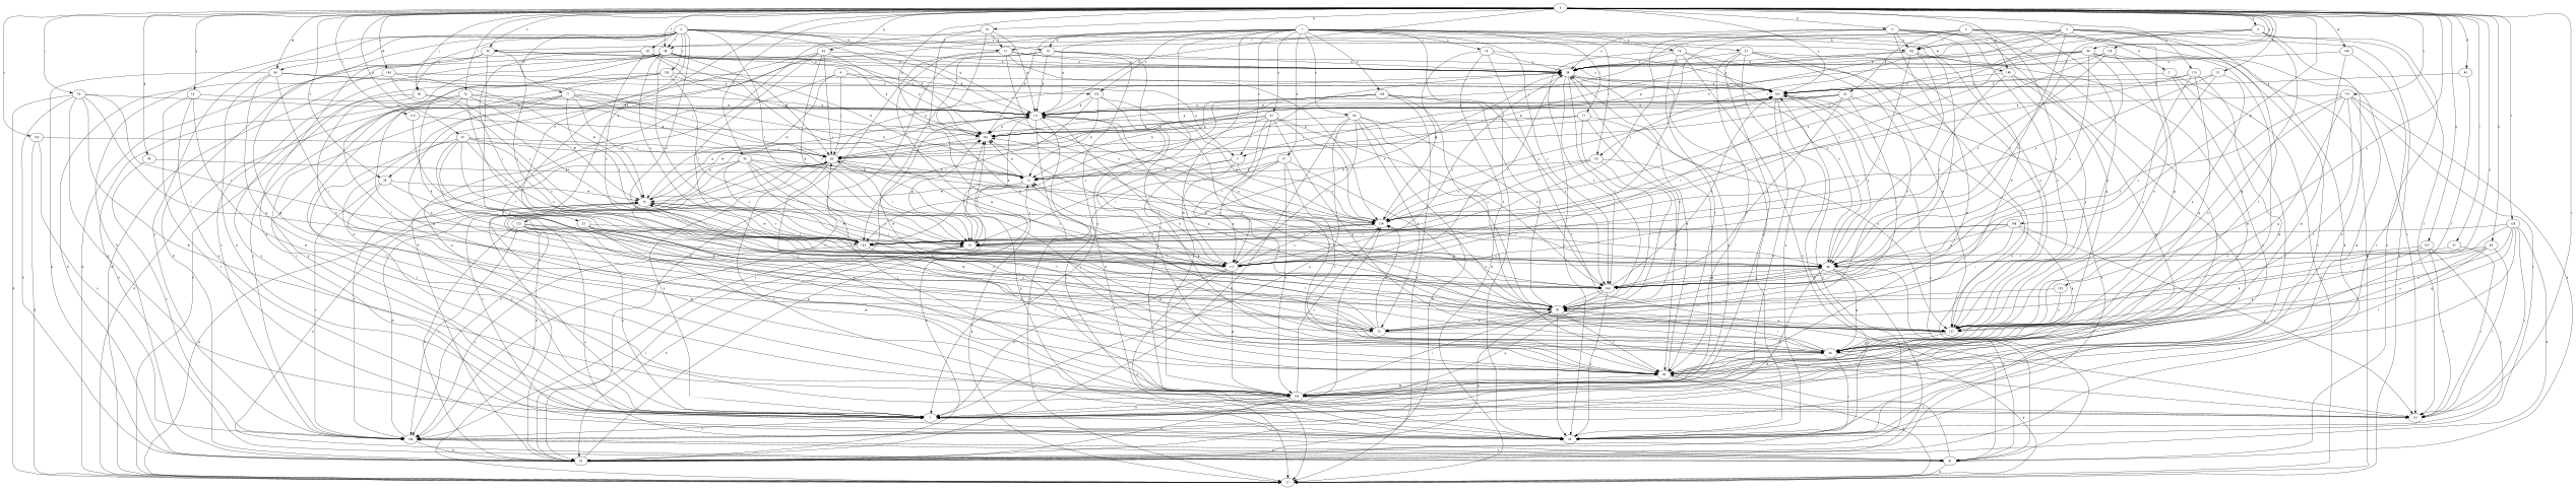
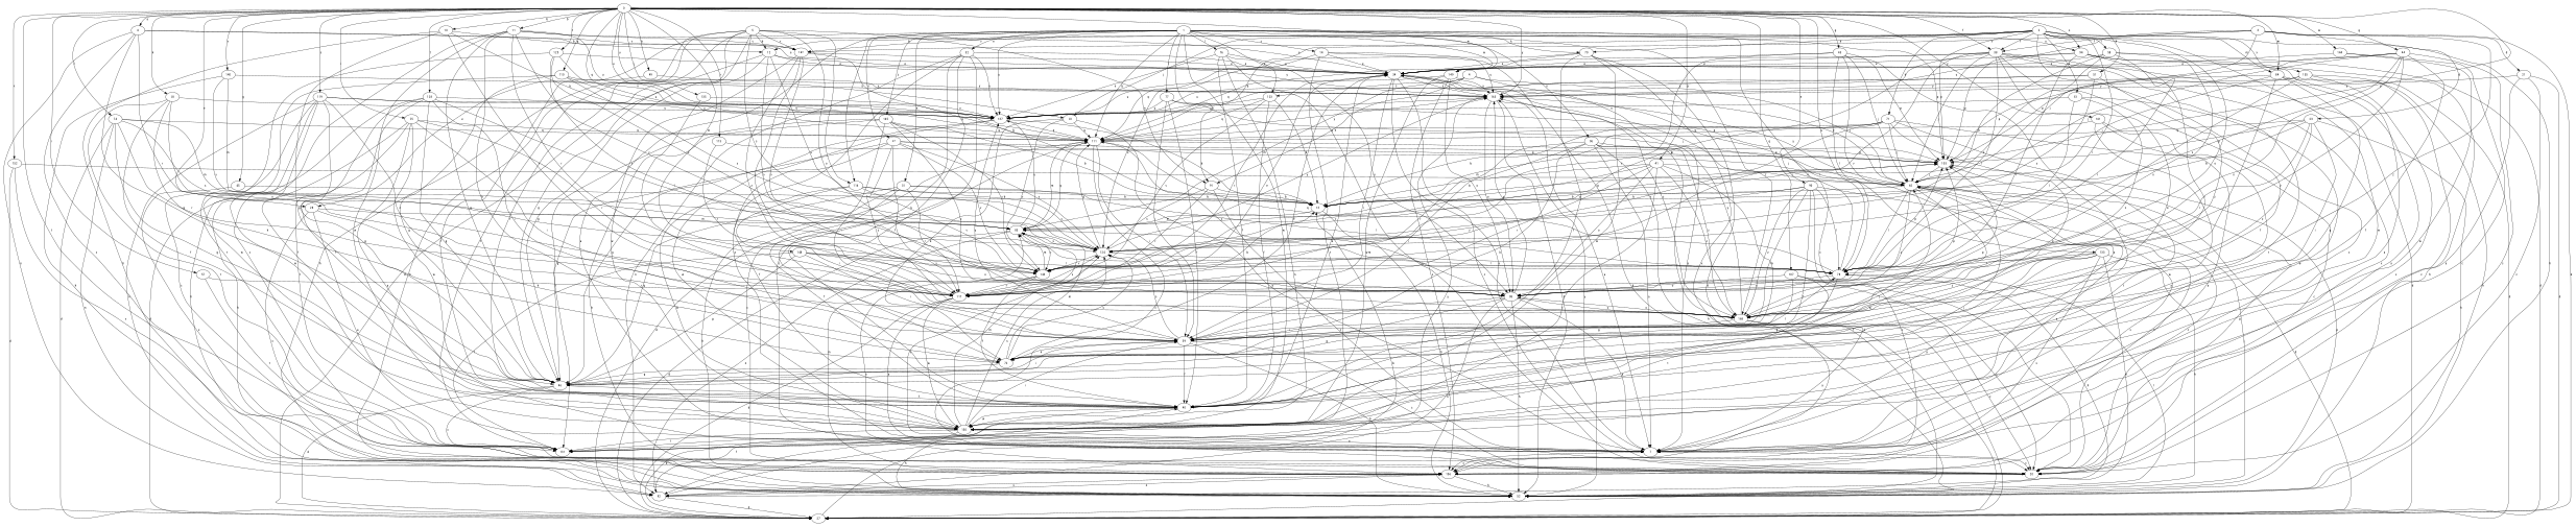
  strict digraph {
    fontname="Roboto Condensed"
    node [fontname="Roboto Condensed"]
    edge [fontname="Roboto Condensed"]
    0
    6
    10
    11
    28
    38
    41
    43
    44
    45
    49
    51
    55
    57
    60
    68
    74
    84
    90
    94
    105
    107
    110
    111
    113
    119
    125
    128
    131
    133
    135
    137
    140
    144
    148
    149
    152
    161
    163
    142
    156
    46
    34
    92
    117
    12
    52
    20
    150
    72
    143
    7
    85
    78
    27
    65
    40
    124
    168
    98
    13
    59
    1
    14
    31
    32
    70
    76
    77
    91
    96
    97
    116
    123
    165
    2
    33
    58
    71
    155
    3
    21
    23
    4
    5
    0 -> 6 [label=a]
    0 -> 10 [label=b]
    0 -> 11 [label=b]
    0 -> 28 [label=e]
    0 -> 38 [label=f]
    0 -> 41 [label=g]
    0 -> 43 [label=g]
    0 -> 44 [label=g]
    0 -> 45 [label=g]
    0 -> 49 [label=h]
    0 -> 51 [label=h]
    0 -> 55 [label=i]
    0 -> 57 [label=i]
    0 -> 60 [label=j]
    0 -> 68 [label=k]
    0 -> 74 [label=l]
    0 -> 84 [label=m]
    0 -> 90 [label=n]
    0 -> 94 [label=o]
    0 -> 105 [label=p]
    0 -> 107 [label=q]
    0 -> 110 [label=q]
    0 -> 111 [label=q]
    0 -> 113 [label=r]
    0 -> 119 [label=s]
    0 -> 125 [label=t]
    0 -> 128 [label=t]
    0 -> 131 [label=t]
    0 -> 133 [label=u]
    0 -> 135 [label=u]
    0 -> 137 [label=u]
    0 -> 140 [label=v]
    0 -> 144 [label=w]
    0 -> 148 [label=w]
    0 -> 149 [label=w]
    0 -> 152 [label=x]
    0 -> 161 [label=y]
    0 -> 163 [label=y]
    6 -> 142 [label=v]
    6 -> 156 [label=x]
    6 -> 46 [label=g]
    6 -> 34 [label=e]
    6 -> 92 [label=n]
    6 -> 117 [label=r]
    10 -> 111 [label=q]
    10 -> 46 [label=g]
    10 -> 117 [label=r]
    10 -> 12 [label=b]
    10 -> 52 [label=h]
    11 -> 137 [label=u]
    11 -> 142 [label=v]
    11 -> 46 [label=g]
    11 -> 34 [label=e]
    11 -> 117 [label=r]
    11 -> 20 [label=c]
    11 -> 150 [label=w]
    11 -> 72 [label=k]
    11 -> 143 [label=v]
    28 -> 156 [label=x]
    28 -> 72 [label=k]
    28 -> 7 [label=a]
    28 -> 85 [label=m]
    38 -> 111 [label=q]
+   38 -> 131 [label=t]
    38 -> 156 [label=x]
    38 -> 34 [label=e]
    38 -> 72 [label=k]
    38 -> 143 [label=v]
    38 -> 78 [label=l]
    38 -> 27 [label=d]
    38 -> 65 [label=j]
    38 -> 40 [label=f]
    38 -> 124 [label=s]
    41 -> 131 [label=t]
    41 -> 117 [label=r]
    41 -> 72 [label=k]
    41 -> 143 [label=v]
    41 -> 65 [label=j]
    41 -> 168 [label=z]
    41 -> 98 [label=o]
    41 -> 13 [label=b]
    43 -> 105 [label=p]
    43 -> 34 [label=e]
    43 -> 143 [label=v]
    43 -> 7 [label=a]
    43 -> 78 [label=l]
    43 -> 65 [label=j]
    43 -> 40 [label=f]
    44 -> 105 [label=p]
    44 -> 34 [label=e]
    44 -> 20 [label=c]
    44 -> 65 [label=j]
    44 -> 40 [label=f]
    44 -> 124 [label=s]
    44 -> 168 [label=z]
    44 -> 98 [label=o]
    45 -> 156 [label=x]
    45 -> 13 [label=b]
    49 -> 163 [label=y]
    49 -> 40 [label=f]
    51 -> 137 [label=u]
    51 -> 163 [label=y]
    51 -> 124 [label=s]
    51 -> 168 [label=z]
    55 -> 111 [label=q]
    55 -> 117 [label=r]
    55 -> 52 [label=h]
    55 -> 150 [label=w]
    55 -> 7 [label=a]
    55 -> 27 [label=d]
    55 -> 59 [label=i]
    57 -> 131 [label=t]
    57 -> 117 [label=r]
    60 -> 111 [label=q]
    60 -> 72 [label=k]
    60 -> 143 [label=v]
    60 -> 7 [label=a]
    68 -> 131 [label=t]
    68 -> 137 [label=u]
    68 -> 72 [label=k]
    68 -> 40 [label=f]
    68 -> 98 [label=o]
    74 -> 111 [label=q]
    74 -> 46 [label=g]
    74 -> 92 [label=n]
    74 -> 117 [label=r]
    74 -> 85 [label=m]
    74 -> 27 [label=d]
    74 -> 124 [label=s]
    84 -> 163 [label=y]
    84 -> 46 [label=g]
    84 -> 52 [label=h]
    84 -> 7 [label=a]
    84 -> 65 [label=j]
    84 -> 59 [label=i]
    90 -> 156 [label=x]
    90 -> 20 [label=c]
    90 -> 143 [label=v]
    90 -> 78 [label=l]
    90 -> 40 [label=f]
    90 -> 168 [label=z]
    90 -> 13 [label=b]
    90 -> 59 [label=i]
    94 -> 105 [label=p]
    94 -> 34 [label=e]
    94 -> 117 [label=r]
    94 -> 52 [label=h]
    94 -> 7 [label=a]
    94 -> 59 [label=i]
    105 -> 65 [label=j]
    107 -> 131 [label=t]
    107 -> 46 [label=g]
    107 -> 20 [label=c]
    107 -> 98 [label=o]
    110 -> 137 [label=u]
    110 -> 163 [label=y]
    110 -> 46 [label=g]
    110 -> 150 [label=w]
    110 -> 124 [label=s]
    111 -> 105 [label=p]
    111 -> 163 [label=y]
    111 -> 156 [label=x]
    111 -> 20 [label=c]
    111 -> 85 [label=m]
    111 -> 27 [label=d]
    111 -> 98 [label=o]
    111 -> 59 [label=i]
    113 -> 105 [label=p]
    113 -> 117 [label=r]
    119 -> 111 [label=q]
    119 -> 137 [label=u]
    119 -> 46 [label=g]
    119 -> 92 [label=n]
    119 -> 20 [label=c]
    119 -> 150 [label=w]
    119 -> 40 [label=f]
    119 -> 168 [label=z]
    125 -> 131 [label=t]
    125 -> 137 [label=u]
    125 -> 34 [label=e]
    125 -> 143 [label=v]
    125 -> 124 [label=s]
    128 -> 131 [label=t]
    128 -> 137 [label=u]
    128 -> 46 [label=g]
    128 -> 52 [label=h]
    128 -> 78 [label=l]
    128 -> 40 [label=f]
    128 -> 59 [label=i]
    133 -> 156 [label=x]
    133 -> 92 [label=n]
    133 -> 52 [label=h]
    133 -> 7 [label=a]
    133 -> 78 [label=l]
    133 -> 40 [label=f]
    133 -> 168 [label=z]
    135 -> 137 [label=u]
    135 -> 59 [label=i]
    137 -> 111 [label=q]
    137 -> 46 [label=g]
    137 -> 150 [label=w]
    137 -> 13 [label=b]
    140 -> 163 [label=y]
    140 -> 52 [label=h]
    140 -> 143 [label=v]
    140 -> 85 [label=m]
    144 -> 34 [label=e]
    144 -> 20 [label=c]
    144 -> 150 [label=w]
    148 -> 131 [label=t]
    148 -> 46 [label=g]
    148 -> 143 [label=v]
    148 -> 78 [label=l]
    148 -> 98 [label=o]
    148 -> 59 [label=i]
    149 -> 137 [label=u]
    149 -> 163 [label=y]
    149 -> 156 [label=x]
    149 -> 150 [label=w]
    149 -> 98 [label=o]
    152 -> 156 [label=x]
    152 -> 27 [label=d]
    152 -> 65 [label=j]
    161 -> 111 [label=q]
    161 -> 20 [label=c]
    161 -> 150 [label=w]
    161 -> 7 [label=a]
-   163 -> 111 [label=q]
    163 -> 137 [label=u]
    163 -> 52 [label=h]
    163 -> 7 [label=a]
    163 -> 98 [label=o]
    142 -> 34 [label=e]
    142 -> 117 [label=r]
    142 -> 150 [label=w]
    142 -> 168 [label=z]
    142 -> 98 [label=o]
    142 -> 13 [label=b]
    156 -> 92 [label=n]
    156 -> 52 [label=h]
    156 -> 85 [label=m]
    46 -> 20 [label=c]
    46 -> 27 [label=d]
    46 -> 40 [label=f]
    46 -> 59 [label=i]
    34 -> 163 [label=y]
    34 -> 117 [label=r]
    34 -> 20 [label=c]
    34 -> 7 [label=a]
    34 -> 78 [label=l]
    34 -> 168 [label=z]
    34 -> 59 [label=i]
    92 -> 163 [label=y]
    92 -> 156 [label=x]
    92 -> 27 [label=d]
    92 -> 40 [label=f]
    117 -> 34 [label=e]
    117 -> 150 [label=w]
    117 -> 7 [label=a]
    117 -> 27 [label=d]
    117 -> 124 [label=s]
    117 -> 13 [label=b]
    12 -> 163 [label=y]
    12 -> 46 [label=g]
    12 -> 34 [label=e]
    12 -> 52 [label=h]
    12 -> 124 [label=s]
    12 -> 98 [label=o]
    52 -> 105 [label=p]
    52 -> 163 [label=y]
    52 -> 78 [label=l]
    52 -> 65 [label=j]
    20 -> 105 [label=p]
    150 -> 131 [label=t]
    150 -> 52 [label=h]
    150 -> 7 [label=a]
    150 -> 85 [label=m]
    150 -> 65 [label=j]
    150 -> 124 [label=s]
    150 -> 59 [label=i]
    72 -> 46 [label=g]
    72 -> 34 [label=e]
    72 -> 85 [label=m]
    72 -> 78 [label=l]
    72 -> 124 [label=s]
    143 -> 156 [label=x]
    143 -> 117 [label=r]
    143 -> 85 [label=m]
    143 -> 40 [label=f]
    7 -> 156 [label=x]
    7 -> 20 [label=c]
    7 -> 124 [label=s]
    85 -> 105 [label=p]
    85 -> 111 [label=q]
    85 -> 137 [label=u]
    85 -> 92 [label=n]
    85 -> 143 [label=v]
    85 -> 27 [label=d]
    85 -> 124 [label=s]
    78 -> 105 [label=p]
    78 -> 111 [label=q]
    78 -> 46 [label=g]
    78 -> 34 [label=e]
    78 -> 52 [label=h]
    78 -> 85 [label=m]
    78 -> 98 [label=o]
    27 -> 13 [label=b]
    65 -> 163 [label=y]
    65 -> 156 [label=x]
    65 -> 34 [label=e]
    65 -> 20 [label=c]
    65 -> 150 [label=w]
    65 -> 7 [label=a]
    65 -> 78 [label=l]
    65 -> 27 [label=d]
    65 -> 168 [label=z]
    65 -> 13 [label=b]
    40 -> 34 [label=e]
    40 -> 150 [label=w]
    40 -> 27 [label=d]
    40 -> 65 [label=j]
    124 -> 111 [label=q]
    124 -> 163 [label=y]
    124 -> 143 [label=v]
    124 -> 78 [label=l]
    168 -> 105 [label=p]
    168 -> 163 [label=y]
    168 -> 20 [label=c]
    168 -> 7 [label=a]
    168 -> 98 [label=o]
    168 -> 59 [label=i]
    98 -> 163 [label=y]
    98 -> 46 [label=g]
    98 -> 92 [label=n]
    98 -> 52 [label=h]
    98 -> 7 [label=a]
    98 -> 168 [label=z]
    98 -> 59 [label=i]
    13 -> 105 [label=p]
    13 -> 52 [label=h]
    13 -> 85 [label=m]
    59 -> 105 [label=p]
    59 -> 137 [label=u]
    59 -> 52 [label=h]
    59 -> 20 [label=c]
    59 -> 72 [label=k]
    59 -> 40 [label=f]
    59 -> 124 [label=s]
    1 -> 28 [label=e]
    1 -> 94 [label=o]
    1 -> 105 [label=p]
    1 -> 111 [label=q]
    1 -> 137 [label=u]
    1 -> 149 [label=w]
    1 -> 20 [label=c]
    1 -> 150 [label=w]
    1 -> 7 [label=a]
    1 -> 168 [label=z]
    1 -> 14 [label=c]
    1 -> 31 [label=e]
    1 -> 32 [label=e]
    1 -> 70 [label=k]
    1 -> 76 [label=l]
    1 -> 77 [label=l]
    1 -> 91 [label=n]
    1 -> 96 [label=o]
    1 -> 97 [label=o]
    1 -> 116 [label=r]
    1 -> 123 [label=s]
    1 -> 165 [label=z]
    14 -> 131 [label=t]
    14 -> 163 [label=y]
    14 -> 34 [label=e]
    14 -> 27 [label=d]
    14 -> 124 [label=s]
    31 -> 46 [label=g]
    31 -> 117 [label=r]
-   31 -> 150 [label=h]
+   31 -> 52 [label=h]
    31 -> 78 [label=l]
    31 -> 40 [label=f]
    31 -> 13 [label=b]
    32 -> 137 [label=u]
    32 -> 34 [label=e]
    32 -> 92 [label=n]
    32 -> 20 [label=c]
    32 -> 72 [label=k]
    32 -> 7 [label=a]
    32 -> 40 [label=f]
    70 -> 111 [label=q]
    70 -> 156 [label=x]
    70 -> 34 [label=e]
    70 -> 150 [label=w]
    70 -> 27 [label=d]
    70 -> 40 [label=f]
    76 -> 137 [label=u]
    76 -> 34 [label=e]
    76 -> 92 [label=n]
    76 -> 20 [label=c]
    76 -> 40 [label=f]
    76 -> 98 [label=o]
    77 -> 105 [label=p]
    77 -> 137 [label=u]
    77 -> 65 [label=j]
    77 -> 40 [label=f]
    77 -> 59 [label=i]
    91 -> 117 [label=r]
    91 -> 20 [label=c]
    91 -> 124 [label=s]
    91 -> 13 [label=b]
    96 -> 105 [label=p]
    96 -> 117 [label=r]
    96 -> 52 [label=h]
    96 -> 72 [label=k]
    96 -> 7 [label=a]
    96 -> 27 [label=d]
    96 -> 168 [label=z]
    96 -> 59 [label=i]
    97 -> 105 [label=p]
    97 -> 46 [label=g]
    97 -> 117 [label=r]
    97 -> 143 [label=v]
    97 -> 65 [label=j]
    97 -> 40 [label=f]
    97 -> 124 [label=s]
    97 -> 168 [label=z]
    116 -> 150 [label=w]
    116 -> 143 [label=v]
    116 -> 124 [label=s]
    116 -> 13 [label=b]
    116 -> 59 [label=i]
    123 -> 111 [label=q]
    123 -> 137 [label=u]
    123 -> 143 [label=v]
    123 -> 40 [label=f]
    123 -> 13 [label=b]
    165 -> 111 [label=q]
    165 -> 131 [label=t]
    165 -> 52 [label=h]
    165 -> 143 [label=v]
    165 -> 168 [label=z]
    165 -> 13 [label=b]
    165 -> 59 [label=i]
    2 -> 38 [label=f]
    2 -> 60 [label=j]
    2 -> 84 [label=m]
    2 -> 105 [label=p]
    2 -> 111 [label=q]
    2 -> 142 [label=v]
    2 -> 156 [label=x]
    2 -> 12 [label=b]
    2 -> 52 [label=h]
    2 -> 150 [label=w]
    2 -> 78 [label=l]
    2 -> 98 [label=o]
    2 -> 70 [label=k]
    2 -> 33 [label=e]
    2 -> 58 [label=i]
    2 -> 71 [label=k]
    2 -> 155 [label=x]
    33 -> 137 [label=u]
    33 -> 150 [label=w]
    33 -> 78 [label=l]
    33 -> 168 [label=z]
    58 -> 34 [label=e]
    58 -> 117 [label=r]
    58 -> 27 [label=d]
    58 -> 124 [label=s]
    58 -> 98 [label=o]
    58 -> 13 [label=b]
    71 -> 111 [label=q]
    71 -> 131 [label=t]
    71 -> 72 [label=k]
    71 -> 143 [label=v]
    71 -> 7 [label=a]
    71 -> 85 [label=m]
    71 -> 65 [label=j]
    71 -> 13 [label=b]
    155 -> 105 [label=p]
    155 -> 163 [label=y]
    155 -> 156 [label=x]
    155 -> 20 [label=c]
    155 -> 78 [label=l]
    155 -> 27 [label=d]
    3 -> 38 [label=f]
    3 -> 137 [label=u]
    3 -> 142 [label=v]
    3 -> 27 [label=d]
    3 -> 65 [label=j]
    3 -> 168 [label=z]
    3 -> 21 [label=d]
    3 -> 23 [label=d]
    21 -> 163 [label=y]
    21 -> 20 [label=c]
    21 -> 7 [label=a]
    21 -> 27 [label=d]
    23 -> 105 [label=p]
    23 -> 111 [label=q]
    23 -> 117 [label=r]
    23 -> 52 [label=h]
    23 -> 168 [label=z]
    23 -> 13 [label=b]
    23 -> 59 [label=i]
    4 -> 7 [label=a]
    4 -> 85 [label=m]
    4 -> 65 [label=j]
    4 -> 91 [label=n]
    4 -> 123 [label=s]
    5 -> 131 [label=t]
    5 -> 142 [label=v]
    5 -> 46 [label=g]
    5 -> 12 [label=b]
    5 -> 52 [label=h]
    5 -> 27 [label=d]
    5 -> 40 [label=f]
    5 -> 124 [label=s]
    5 -> 98 [label=o]
    5 -> 91 [label=n]
    5 -> 116 [label=r]
  }
